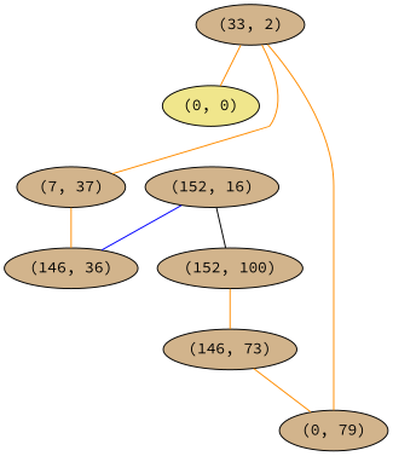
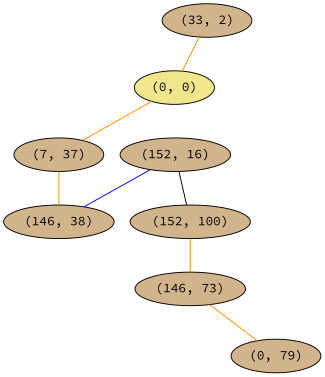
  graph {
    fontname="Source Code Pro"
    node [fillcolor=tan fontname="Source Code Pro" style=filled]
    edge [color=darkorange fontname="Source Code Pro" weight=1]
    "(0, 0)" [fillcolor=khaki]
    "(33, 2)"
    "(7, 37)"
    n4 [label="(0, 79)"]
-   "(146, 38)" [label="(146, 36)"]
+   "(146, 38)"
    "(152, 16)"
    "(152, 100)"
    "(146, 73)"
    "(33, 2)" -- "(0, 0)" [weight=4]
-   "(33, 2)" -- "(7, 37)"
-   "(33, 2)" -- n4 [weight=3]
+   "(0, 0)" -- "(7, 37)"
    "(7, 37)" -- "(146, 38)"
    "(152, 16)" -- "(146, 38)" [color=blue weight=3]
    "(152, 16)" -- "(152, 100)" [color=black]
    "(152, 100)" -- "(146, 73)" [weight=3]
    "(146, 73)" -- n4
  }
